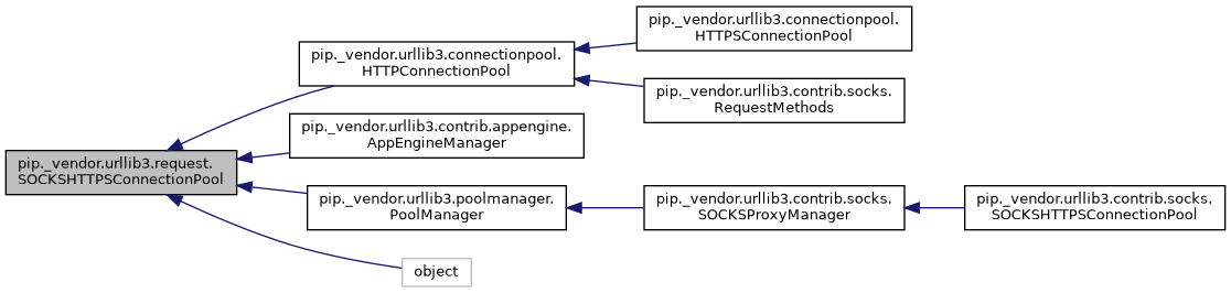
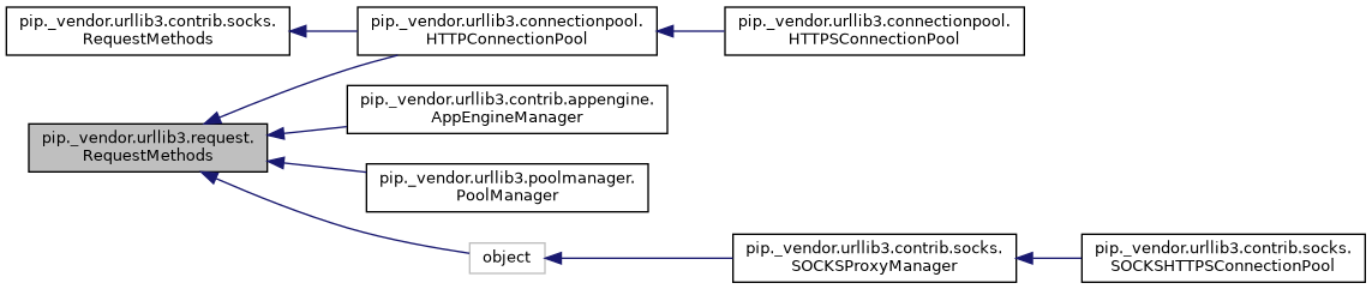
  digraph {
    rankdir=LR
    node [color=black fillcolor=white fontname=Helvetica fontsize=10 shape=record style=filled]
    edge [color=midnightblue dir=back fontname=Helvetica fontsize=10 labelfontname=Helvetica labelfontsize=10 style=solid]
-   n1 [fillcolor=grey75 fontcolor=black height=0.2 label="pip._vendor.urllib3.request.\lSOCKSHTTPSConnectionPool" width=0.4]
+   n1 [fillcolor=grey75 fontcolor=black height=0.2 label="pip._vendor.urllib3.request.\lRequestMethods" width=0.4]
    n2 [height=0.2 label="pip._vendor.urllib3.connectionpool.\lHTTPConnectionPool" width=0.4]
    n3 [height=0.2 label="pip._vendor.urllib3.contrib.appengine.\lAppEngineManager" width=0.4]
    n4 [height=0.2 label="pip._vendor.urllib3.poolmanager.\lPoolManager" width=0.4]
    n5 [color=grey75 height=0.2 label=object width=0.4]
    n6 [height=0.2 label="pip._vendor.urllib3.connectionpool.\lHTTPSConnectionPool" width=0.4]
    n7 [height=0.2 label="pip._vendor.urllib3.contrib.socks.\lRequestMethods" width=0.4]
    n8 [height=0.2 label="pip._vendor.urllib3.contrib.socks.\lSOCKSProxyManager" width=0.4]
    n9 [height=0.2 label="pip._vendor.urllib3.contrib.socks.\lSOCKSHTTPSConnectionPool" width=0.4]
    n1 -> n2
    n1 -> n3
    n1 -> n4
    n1 -> n5
    n2 -> n6
-   n2 -> n7
-   n4 -> n8
+   n7 -> n2
+   n5 -> n8
    n8 -> n9
  }
